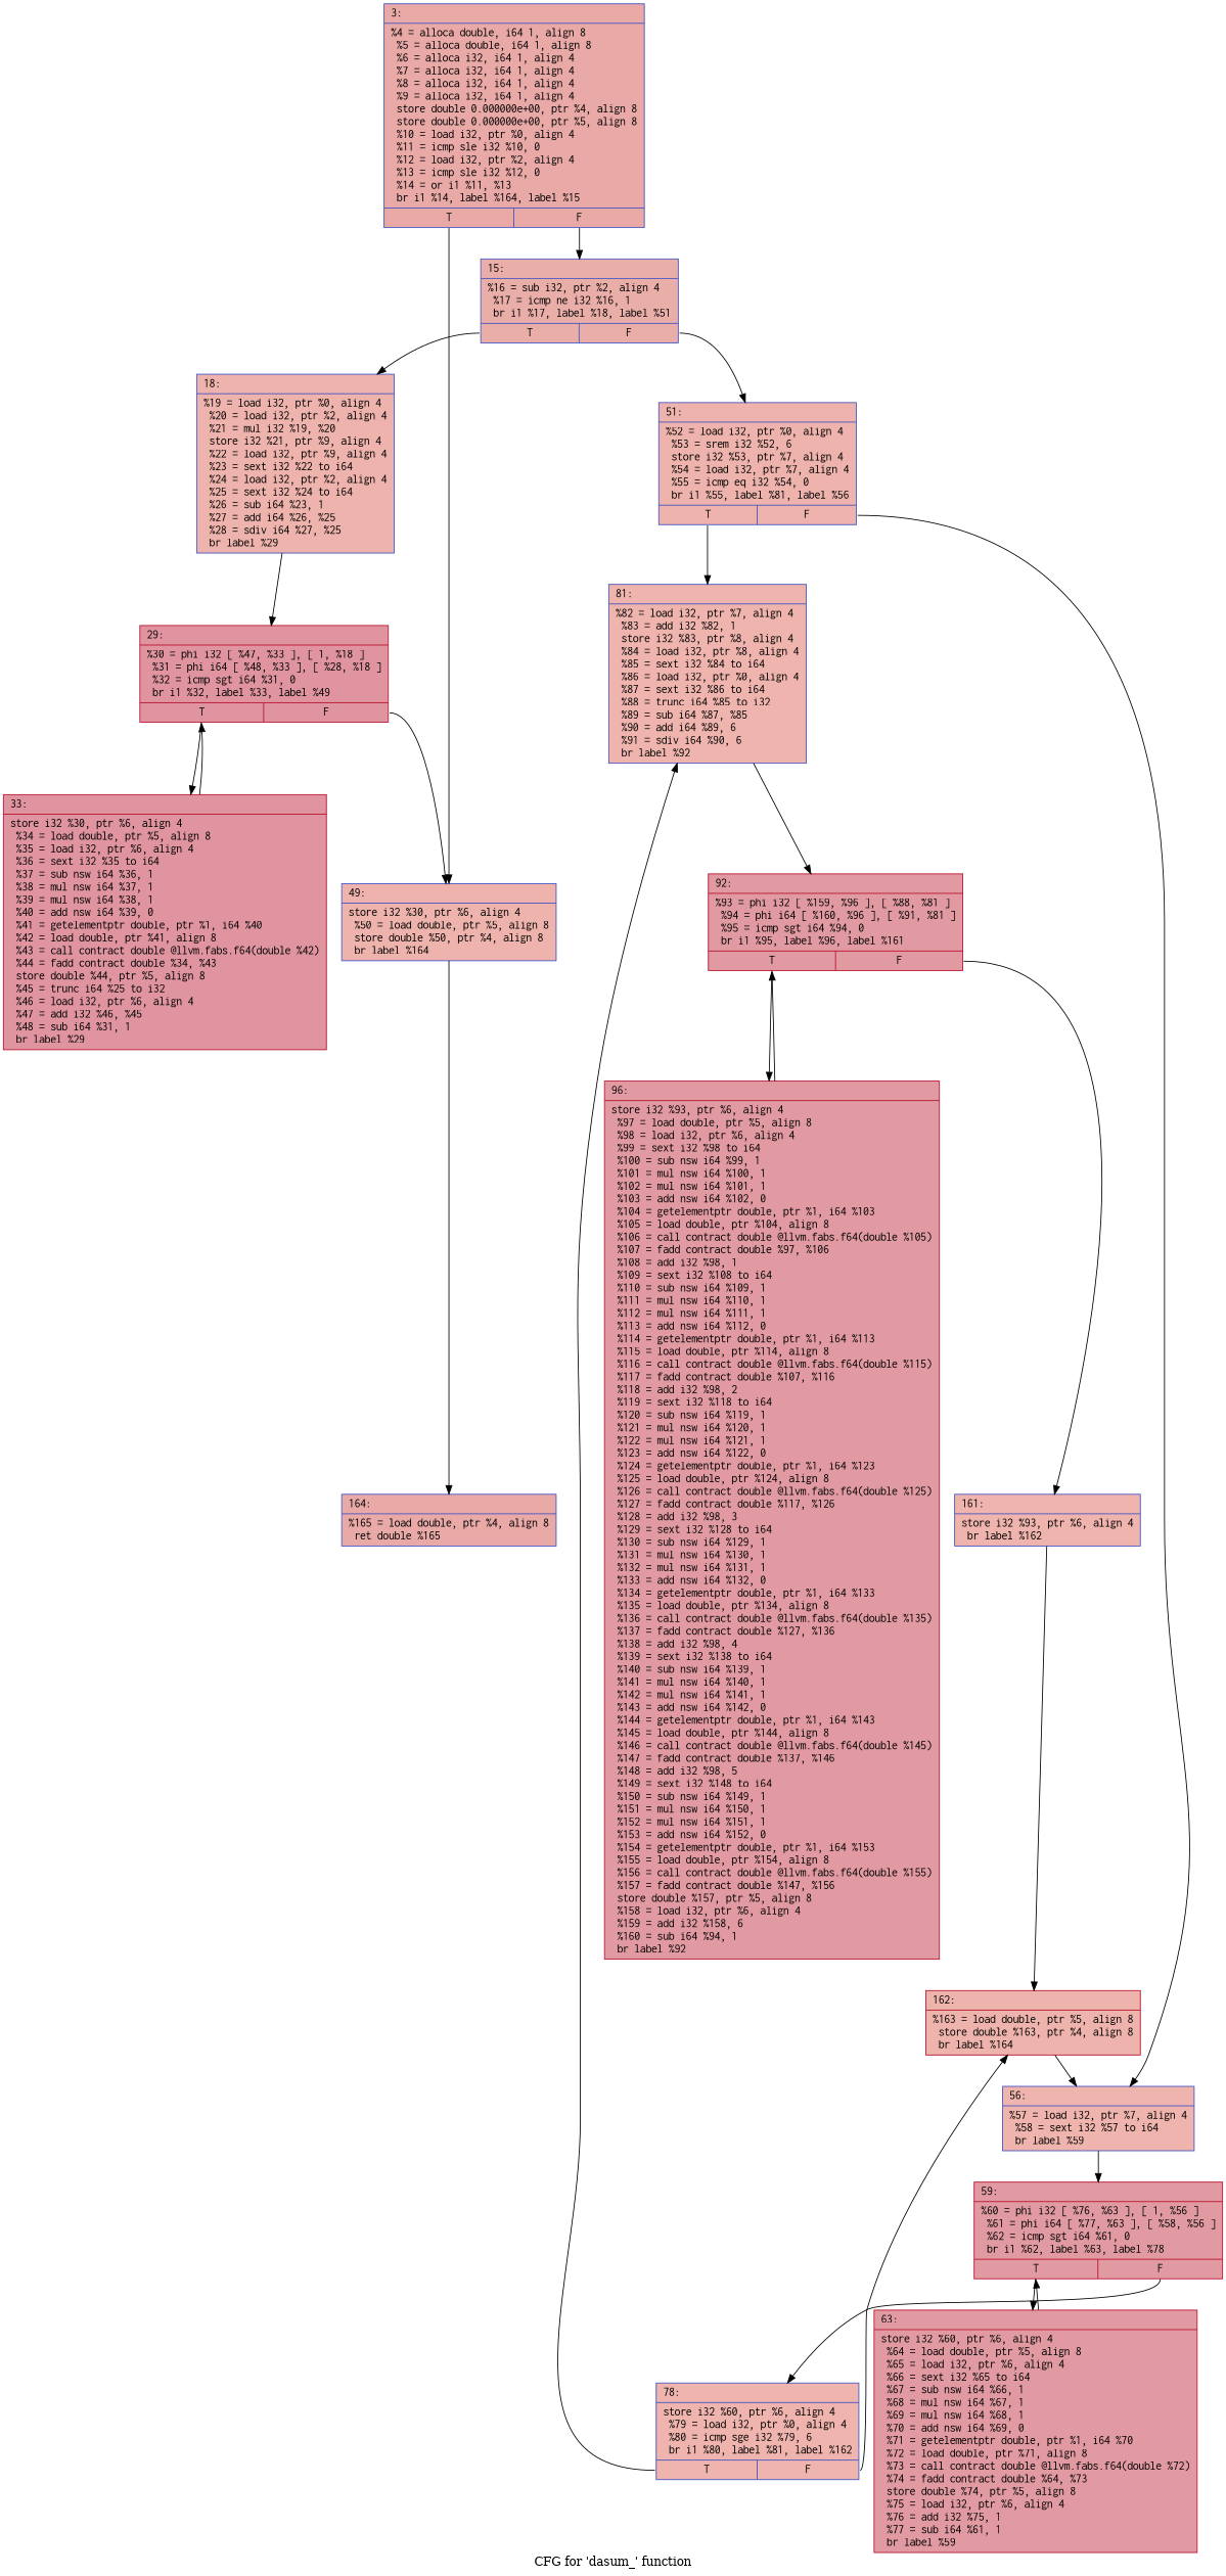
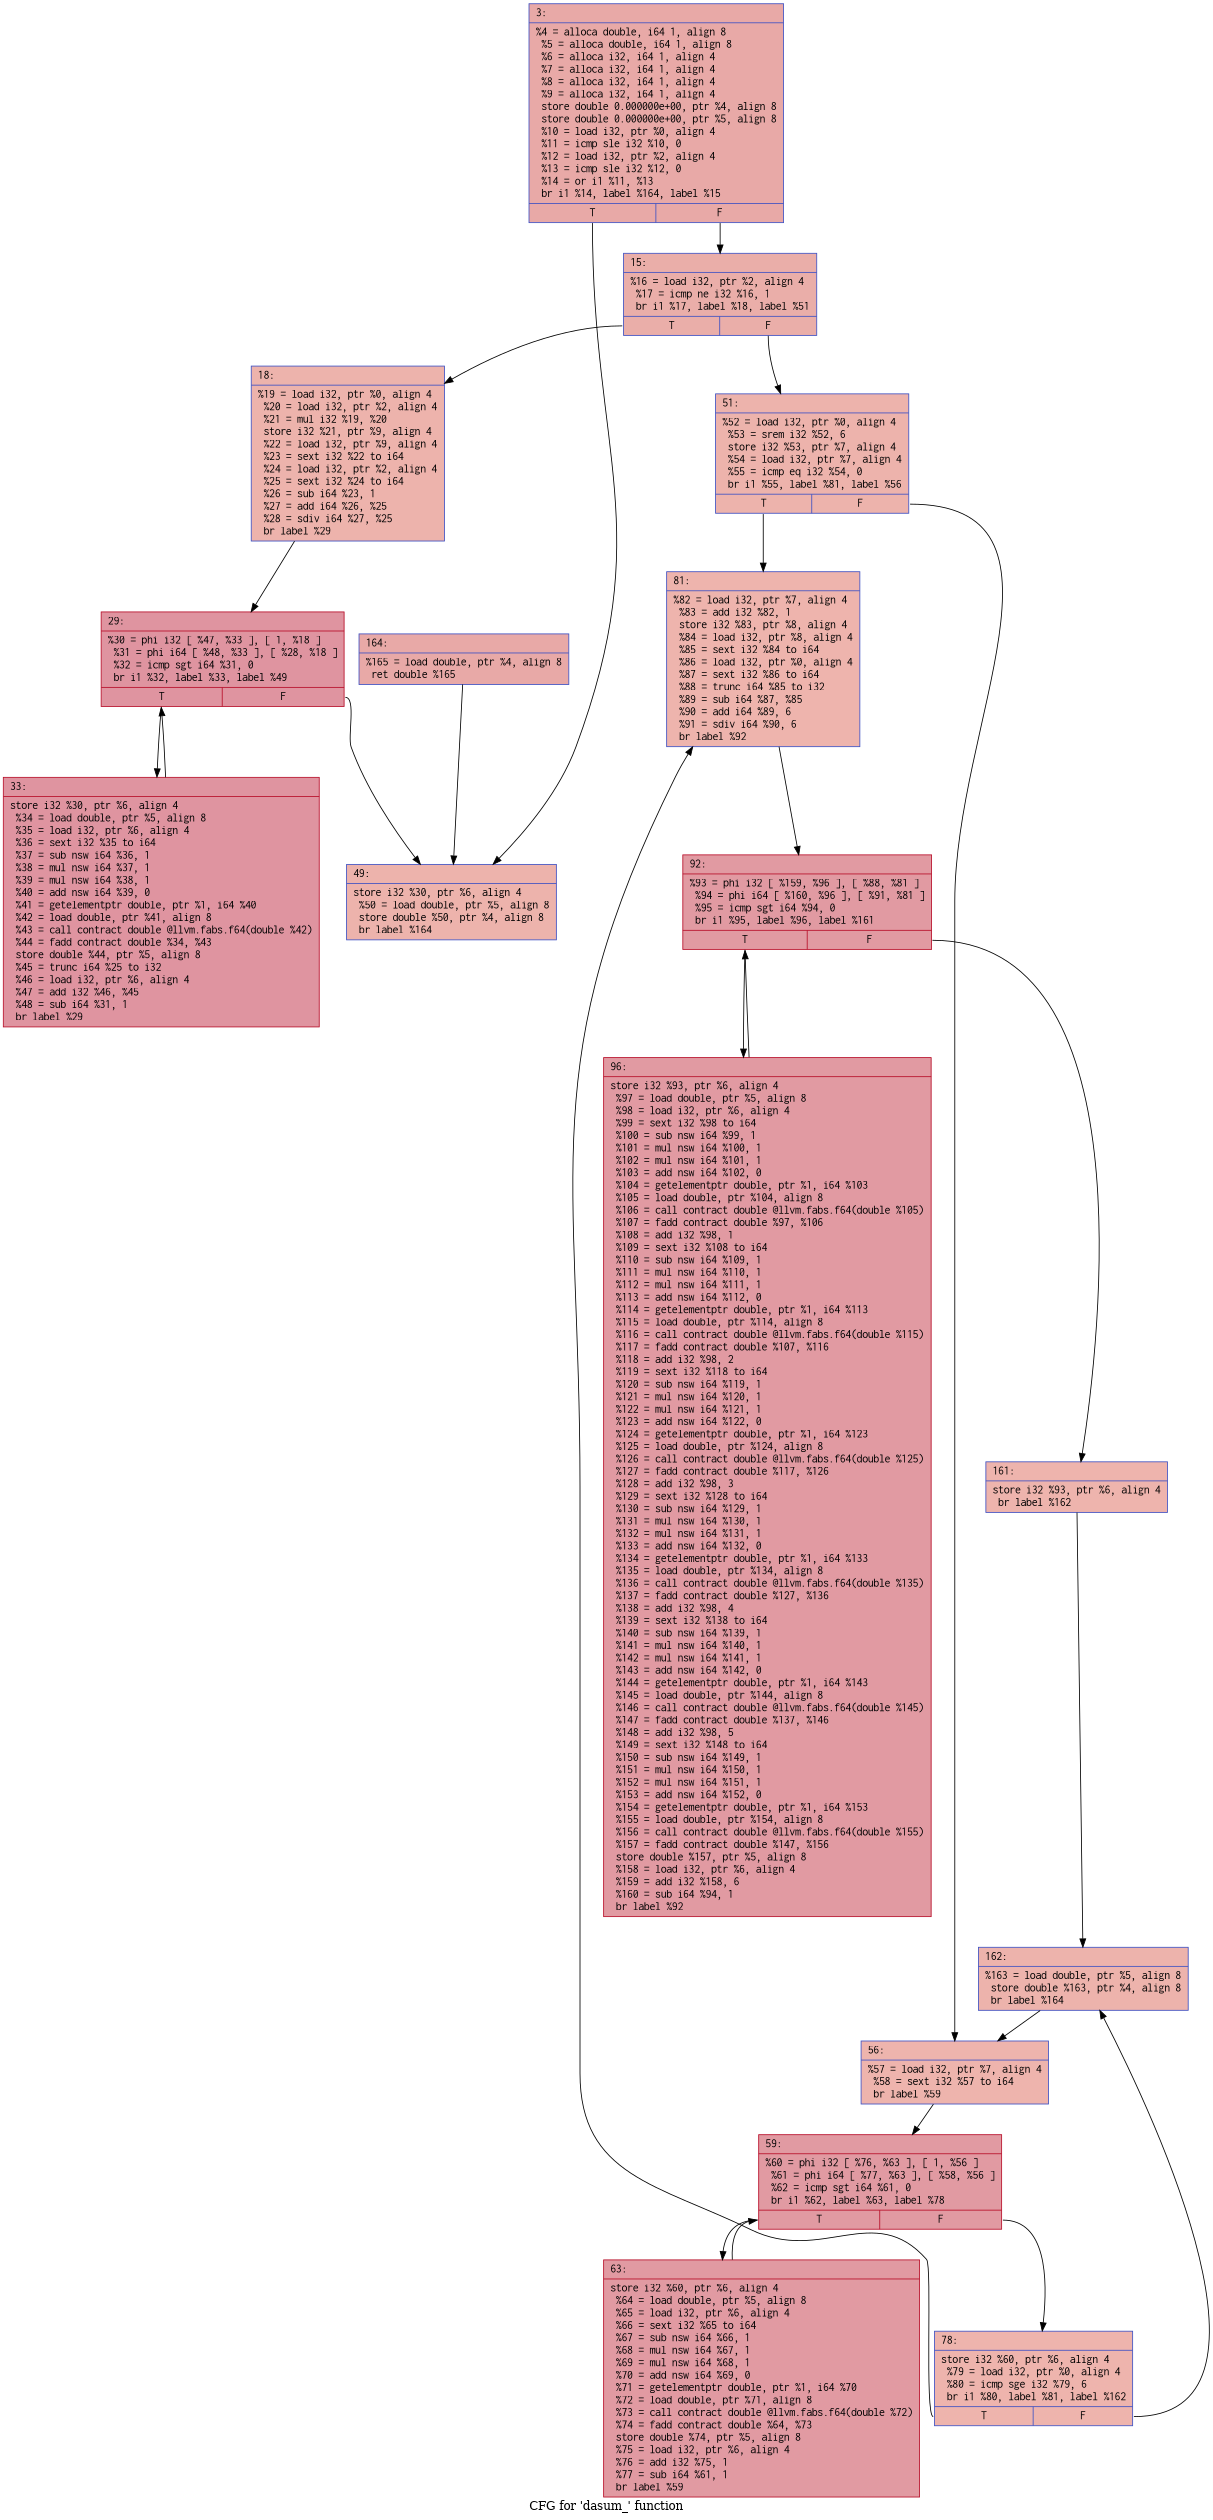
  digraph {
    label="CFG for 'dasum_' function"
    node [color="#3d50c3ff" fillcolor="#d6524470" fontname=Courier shape=record style=filled]
    n1 [fillcolor="#ca3b3770" label="{3:\l|  %4 = alloca double, i64 1, align 8\l  %5 = alloca double, i64 1, align 8\l  %6 = alloca i32, i64 1, align 4\l  %7 = alloca i32, i64 1, align 4\l  %8 = alloca i32, i64 1, align 4\l  %9 = alloca i32, i64 1, align 4\l  store double 0.000000e+00, ptr %4, align 8\l  store double 0.000000e+00, ptr %5, align 8\l  %10 = load i32, ptr %0, align 4\l  %11 = icmp sle i32 %10, 0\l  %12 = load i32, ptr %2, align 4\l  %13 = icmp sle i32 %12, 0\l  %14 = or i1 %11, %13\l  br i1 %14, label %164, label %15\l|{<s0>T|<s1>F}}"]
-   n2 [fillcolor="#d0473d70" label="{15:\l|  %16 = sub i32, ptr %2, align 4\l  %17 = icmp ne i32 %16, 1\l  br i1 %17, label %18, label %51\l|{<s0>T|<s1>F}}"]
+   n2 [fillcolor="#d0473d70" label="{15:\l|  %16 = load i32, ptr %2, align 4\l  %17 = icmp ne i32 %16, 1\l  br i1 %17, label %18, label %51\l|{<s0>T|<s1>F}}"]
    n3 [label="{49:\l|  store i32 %30, ptr %6, align 4\l  %50 = load double, ptr %5, align 8\l  store double %50, ptr %4, align 8\l  br label %164\l}"]
    n4 [fillcolor="#ca3b3770" label="{164:\l|  %165 = load double, ptr %4, align 8\l  ret double %165\l}"]
    n5 [label="{18:\l|  %19 = load i32, ptr %0, align 4\l  %20 = load i32, ptr %2, align 4\l  %21 = mul i32 %19, %20\l  store i32 %21, ptr %9, align 4\l  %22 = load i32, ptr %9, align 4\l  %23 = sext i32 %22 to i64\l  %24 = load i32, ptr %2, align 4\l  %25 = sext i32 %24 to i64\l  %26 = sub i64 %23, 1\l  %27 = add i64 %26, %25\l  %28 = sdiv i64 %27, %25\l  br label %29\l}"]
    n6 [label="{51:\l|  %52 = load i32, ptr %0, align 4\l  %53 = srem i32 %52, 6\l  store i32 %53, ptr %7, align 4\l  %54 = load i32, ptr %7, align 4\l  %55 = icmp eq i32 %54, 0\l  br i1 %55, label %81, label %56\l|{<s0>T|<s1>F}}"]
    n7 [color="#b70d28ff" fillcolor="#b70d2870" label="{29:\l|  %30 = phi i32 [ %47, %33 ], [ 1, %18 ]\l  %31 = phi i64 [ %48, %33 ], [ %28, %18 ]\l  %32 = icmp sgt i64 %31, 0\l  br i1 %32, label %33, label %49\l|{<s0>T|<s1>F}}"]
    n8 [fillcolor="#d8564670" label="{81:\l|  %82 = load i32, ptr %7, align 4\l  %83 = add i32 %82, 1\l  store i32 %83, ptr %8, align 4\l  %84 = load i32, ptr %8, align 4\l  %85 = sext i32 %84 to i64\l  %86 = load i32, ptr %0, align 4\l  %87 = sext i32 %86 to i64\l  %88 = trunc i64 %85 to i32\l  %89 = sub i64 %87, %85\l  %90 = add i64 %89, 6\l  %91 = sdiv i64 %90, 6\l  br label %92\l}"]
    n9 [fillcolor="#d8564670" label="{56:\l|  %57 = load i32, ptr %7, align 4\l  %58 = sext i32 %57 to i64\l  br label %59\l}"]
    n10 [color="#b70d28ff" fillcolor="#b70d2870" label="{33:\l|  store i32 %30, ptr %6, align 4\l  %34 = load double, ptr %5, align 8\l  %35 = load i32, ptr %6, align 4\l  %36 = sext i32 %35 to i64\l  %37 = sub nsw i64 %36, 1\l  %38 = mul nsw i64 %37, 1\l  %39 = mul nsw i64 %38, 1\l  %40 = add nsw i64 %39, 0\l  %41 = getelementptr double, ptr %1, i64 %40\l  %42 = load double, ptr %41, align 8\l  %43 = call contract double @llvm.fabs.f64(double %42)\l  %44 = fadd contract double %34, %43\l  store double %44, ptr %5, align 8\l  %45 = trunc i64 %25 to i32\l  %46 = load i32, ptr %6, align 4\l  %47 = add i32 %46, %45\l  %48 = sub i64 %31, 1\l  br label %29\l}"]
    n11 [color="#b70d28ff" fillcolor="#bb1b2c70" label="{92:\l|  %93 = phi i32 [ %159, %96 ], [ %88, %81 ]\l  %94 = phi i64 [ %160, %96 ], [ %91, %81 ]\l  %95 = icmp sgt i64 %94, 0\l  br i1 %95, label %96, label %161\l|{<s0>T|<s1>F}}"]
    n12 [color="#b70d28ff" fillcolor="#bb1b2c70" label="{59:\l|  %60 = phi i32 [ %76, %63 ], [ 1, %56 ]\l  %61 = phi i64 [ %77, %63 ], [ %58, %56 ]\l  %62 = icmp sgt i64 %61, 0\l  br i1 %62, label %63, label %78\l|{<s0>T|<s1>F}}"]
    n13 [color="#b70d28ff" fillcolor="#bb1b2c70" label="{96:\l|  store i32 %93, ptr %6, align 4\l  %97 = load double, ptr %5, align 8\l  %98 = load i32, ptr %6, align 4\l  %99 = sext i32 %98 to i64\l  %100 = sub nsw i64 %99, 1\l  %101 = mul nsw i64 %100, 1\l  %102 = mul nsw i64 %101, 1\l  %103 = add nsw i64 %102, 0\l  %104 = getelementptr double, ptr %1, i64 %103\l  %105 = load double, ptr %104, align 8\l  %106 = call contract double @llvm.fabs.f64(double %105)\l  %107 = fadd contract double %97, %106\l  %108 = add i32 %98, 1\l  %109 = sext i32 %108 to i64\l  %110 = sub nsw i64 %109, 1\l  %111 = mul nsw i64 %110, 1\l  %112 = mul nsw i64 %111, 1\l  %113 = add nsw i64 %112, 0\l  %114 = getelementptr double, ptr %1, i64 %113\l  %115 = load double, ptr %114, align 8\l  %116 = call contract double @llvm.fabs.f64(double %115)\l  %117 = fadd contract double %107, %116\l  %118 = add i32 %98, 2\l  %119 = sext i32 %118 to i64\l  %120 = sub nsw i64 %119, 1\l  %121 = mul nsw i64 %120, 1\l  %122 = mul nsw i64 %121, 1\l  %123 = add nsw i64 %122, 0\l  %124 = getelementptr double, ptr %1, i64 %123\l  %125 = load double, ptr %124, align 8\l  %126 = call contract double @llvm.fabs.f64(double %125)\l  %127 = fadd contract double %117, %126\l  %128 = add i32 %98, 3\l  %129 = sext i32 %128 to i64\l  %130 = sub nsw i64 %129, 1\l  %131 = mul nsw i64 %130, 1\l  %132 = mul nsw i64 %131, 1\l  %133 = add nsw i64 %132, 0\l  %134 = getelementptr double, ptr %1, i64 %133\l  %135 = load double, ptr %134, align 8\l  %136 = call contract double @llvm.fabs.f64(double %135)\l  %137 = fadd contract double %127, %136\l  %138 = add i32 %98, 4\l  %139 = sext i32 %138 to i64\l  %140 = sub nsw i64 %139, 1\l  %141 = mul nsw i64 %140, 1\l  %142 = mul nsw i64 %141, 1\l  %143 = add nsw i64 %142, 0\l  %144 = getelementptr double, ptr %1, i64 %143\l  %145 = load double, ptr %144, align 8\l  %146 = call contract double @llvm.fabs.f64(double %145)\l  %147 = fadd contract double %137, %146\l  %148 = add i32 %98, 5\l  %149 = sext i32 %148 to i64\l  %150 = sub nsw i64 %149, 1\l  %151 = mul nsw i64 %150, 1\l  %152 = mul nsw i64 %151, 1\l  %153 = add nsw i64 %152, 0\l  %154 = getelementptr double, ptr %1, i64 %153\l  %155 = load double, ptr %154, align 8\l  %156 = call contract double @llvm.fabs.f64(double %155)\l  %157 = fadd contract double %147, %156\l  store double %157, ptr %5, align 8\l  %158 = load i32, ptr %6, align 4\l  %159 = add i32 %158, 6\l  %160 = sub i64 %94, 1\l  br label %92\l}"]
    n14 [fillcolor="#d8564670" label="{161:\l|  store i32 %93, ptr %6, align 4\l  br label %162\l}"]
    n15 [color="#b70d28ff" fillcolor="#bb1b2c70" label="{63:\l|  store i32 %60, ptr %6, align 4\l  %64 = load double, ptr %5, align 8\l  %65 = load i32, ptr %6, align 4\l  %66 = sext i32 %65 to i64\l  %67 = sub nsw i64 %66, 1\l  %68 = mul nsw i64 %67, 1\l  %69 = mul nsw i64 %68, 1\l  %70 = add nsw i64 %69, 0\l  %71 = getelementptr double, ptr %1, i64 %70\l  %72 = load double, ptr %71, align 8\l  %73 = call contract double @llvm.fabs.f64(double %72)\l  %74 = fadd contract double %64, %73\l  store double %74, ptr %5, align 8\l  %75 = load i32, ptr %6, align 4\l  %76 = add i32 %75, 1\l  %77 = sub i64 %61, 1\l  br label %59\l}"]
    n16 [fillcolor="#d8564670" label="{78:\l|  store i32 %60, ptr %6, align 4\l  %79 = load i32, ptr %0, align 4\l  %80 = icmp sge i32 %79, 6\l  br i1 %80, label %81, label %162\l|{<s0>T|<s1>F}}"]
-   n17 [color="#b70d28ff" label="{162:\l|  %163 = load double, ptr %5, align 8\l  store double %163, ptr %4, align 8\l  br label %164\l}"]
+   n17 [label="{162:\l|  %163 = load double, ptr %5, align 8\l  store double %163, ptr %4, align 8\l  br label %164\l}"]
    n1 -> n2 [tailport=s1]
    n1 -> n3 [tailport=s0]
    n2 -> n5 [tailport=s0]
    n2 -> n6 [tailport=s1]
-   n3 -> n4
+   n4 -> n3
    n5 -> n7
    n6 -> n8 [tailport=s0]
    n6 -> n9 [tailport=s1]
    n7 -> n3 [tailport=s1]
    n7 -> n10 [tailport=s0]
    n8 -> n11
    n9 -> n12
    n10 -> n7
    n11 -> n13 [tailport=s0]
    n11 -> n14 [tailport=s1]
    n12 -> n15 [tailport=s0]
    n12 -> n16 [tailport=s1]
    n13 -> n11
    n14 -> n17
    n15 -> n12
    n16 -> n8 [tailport=s0]
    n16 -> n17 [tailport=s1]
    n17 -> n9
  }
